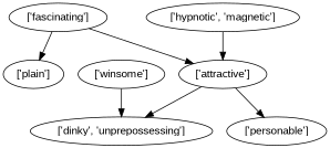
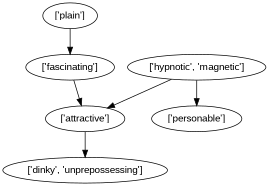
  strict digraph {
    fontname="Liberation Sans"
    node [fontname="Liberation Sans"]
    edge [fontname="Liberation Sans"]
    "['fascinating']"
    "['plain']"
    "['attractive']"
-   "['winsome']"
    "['dinky', 'unprepossessing']"
    "['hypnotic', 'magnetic']"
    "['personable']"
-   "['fascinating']" -> "['plain']"
+   "['plain']" -> "['fascinating']"
    "['fascinating']" -> "['attractive']"
    "['attractive']" -> "['dinky', 'unprepossessing']"
-   "['attractive']" -> "['personable']"
-   "['winsome']" -> "['dinky', 'unprepossessing']"
+   "['hypnotic', 'magnetic']" -> "['personable']"
    "['hypnotic', 'magnetic']" -> "['attractive']"
  }
